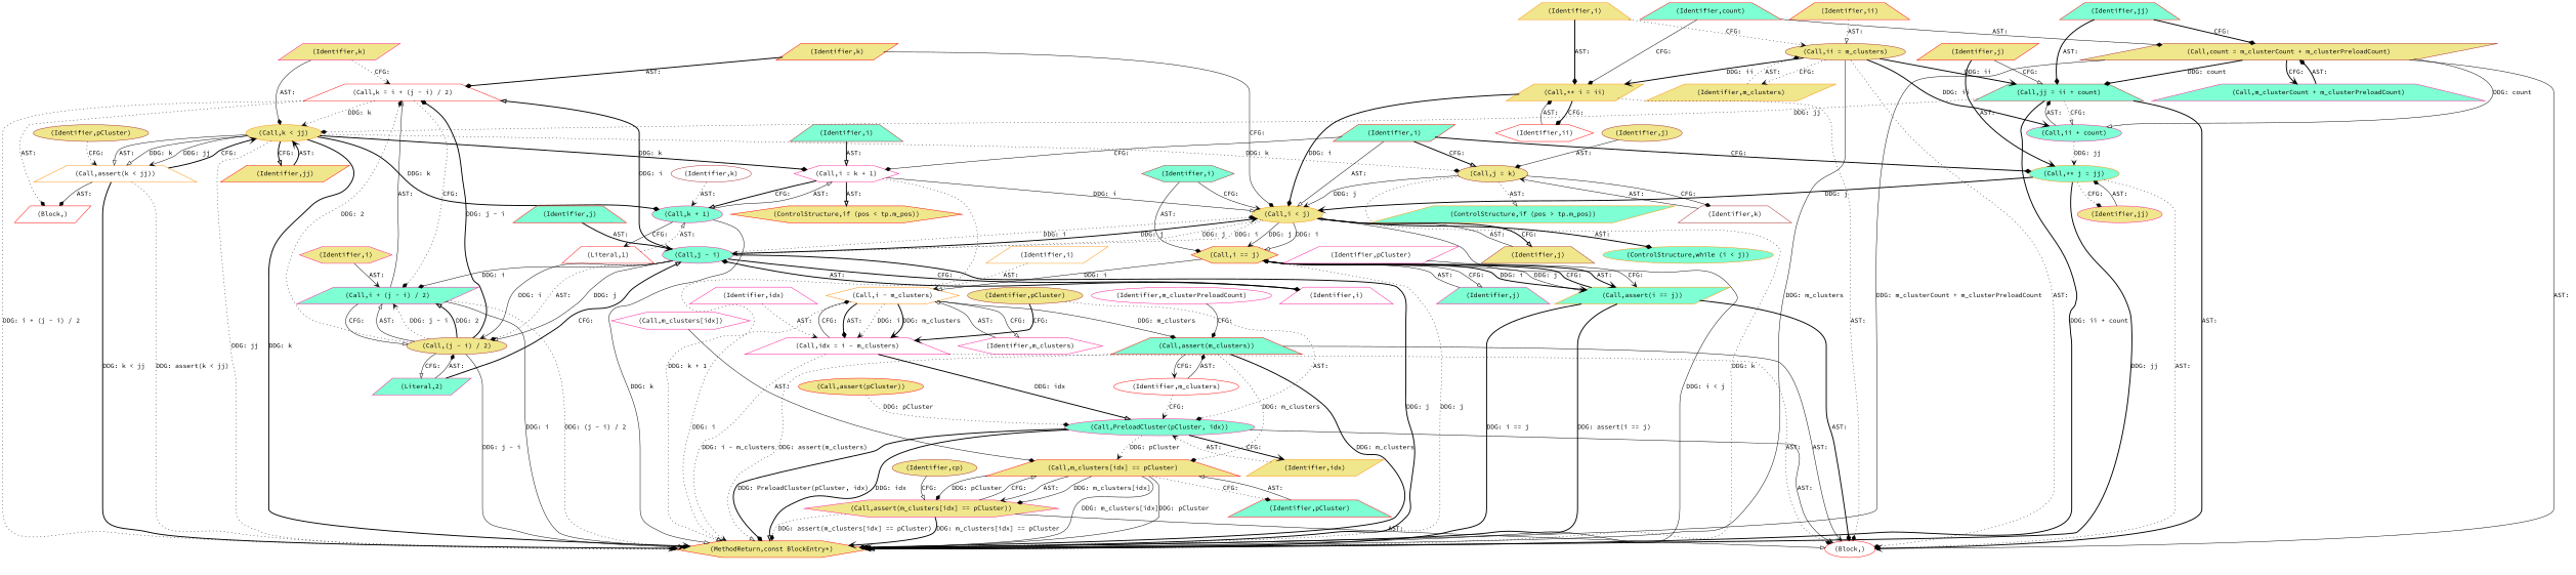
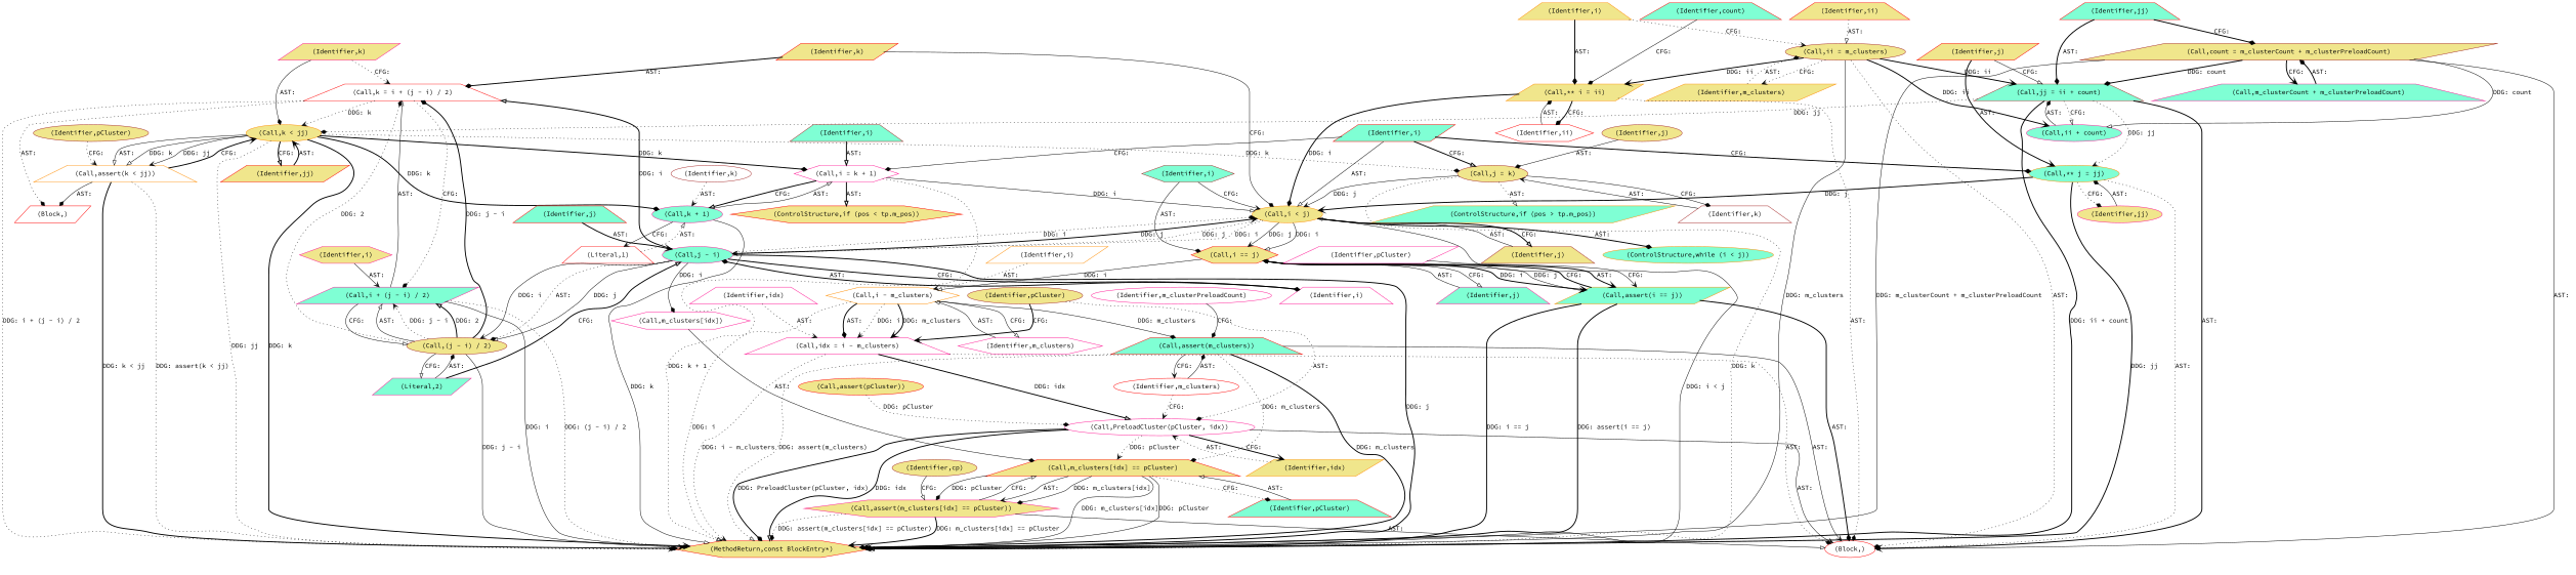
  digraph {
    fontname="Source Code Pro"
    node [color=red fillcolor=khaki fontname="Source Code Pro" shape=ellipse style=filled]
    edge [arrowhead=diamond fontname="Source Code Pro" style=solid]
    n1 [fillcolor=white label="(Call,k = i + (j - i) / 2)" shape=trapezium]
    n2 [color=darkorange label="(Call,k < jj)"]
    n3 [color=deeppink fillcolor=aquamarine label="(Call,i + (j - i) / 2)" shape=parallelogram]
    n4 [fillcolor=white label="(Block,)" shape=parallelogram]
    n5 [label="(MethodReturn,const BlockEntry*)" shape=hexagon]
    n6 [color=deeppink fillcolor=white label="(Call,i = k + 1)" shape=hexagon]
    n7 [color=deeppink fillcolor=aquamarine label="(Call,k + 1)"]
    n8 [color=brown label="(Call,j = k)"]
    n9 [color=darkorange fillcolor=white label="(Call,assert(k < jj))" shape=trapezium]
    n10 [label="(Identifier,jj)" shape=parallelogram]
    n11 [color=brown label="(Call,(j - i) / 2)"]
    n12 [color=deeppink fillcolor=aquamarine label="(Call,j - i)"]
    n13 [color=darkorange label="(Call,i < j)"]
    n14 [color=deeppink fillcolor=white label="(Identifier,i)" shape=trapezium]
    n15 [label="(Call,i == j)" shape=hexagon]
    n16 [color=darkorange fillcolor=aquamarine label="(ControlStructure,while (i < j))"]
    n17 [color=brown label="(Identifier,j)" shape=trapezium]
    n18 [color=deeppink fillcolor=aquamarine label="(Literal,2)" shape=parallelogram]
    n19 [color=darkorange fillcolor=aquamarine label="(Call,assert(i == j))" shape=parallelogram]
    n20 [color=darkorange fillcolor=white label="(Call,i - m_clusters)" shape=hexagon]
    n21 [color=deeppink fillcolor=aquamarine label="(Identifier,j)" shape=trapezium]
    n22 [label="(ControlStructure,if (pos < tp.m_pos))" shape=hexagon]
    n23 [fillcolor=white label="(Literal,1)" shape=trapezium]
    n24 [color=brown fillcolor=white label="(Identifier,k)" shape=trapezium]
    n25 [color=darkorange fillcolor=aquamarine label="(ControlStructure,if (pos > tp.m_pos))" shape=parallelogram]
    n26 [color=brown fillcolor=aquamarine label="(Call,jj = ii + count)" shape=trapezium]
    n27 [color=darkorange fillcolor=aquamarine label="(Call,** j = jj)"]
    n28 [fillcolor=white label="(Block,)"]
    n29 [color=deeppink fillcolor=aquamarine label="(Call,ii + count)"]
    n30 [color=deeppink label="(Identifier,jj)"]
    n31 [color=brown label="(Call,ii = m_clusters)"]
    n32 [color=darkorange label="(Call,** i = ii)" shape=parallelogram]
    n33 [color=darkorange label="(Identifier,m_clusters)" shape=parallelogram]
    n34 [fillcolor=white label="(Identifier,ii)" shape=hexagon]
    n35 [color=brown label="(Call,count = m_clusterCount + m_clusterPreloadCount)" shape=parallelogram]
    n36 [color=deeppink fillcolor=aquamarine label="(Call,m_clusterCount + m_clusterPreloadCount)" shape=trapezium]
    n37 [color=deeppink fillcolor=white label="(Call,idx = i - m_clusters)" shape=trapezium]
    n38 [fillcolor=aquamarine label="(Call,assert(m_clusters))" shape=trapezium]
    n39 [color=deeppink fillcolor=white label="(Identifier,m_clusters)" shape=hexagon]
-   n40 [color=deeppink fillcolor=aquamarine label="(Call,PreloadCluster(pCluster, idx))"]
+   n40 [color=deeppink fillcolor=white label="(Call,PreloadCluster(pCluster, idx))"]
    n41 [label="(Call,m_clusters[idx] == pCluster)" shape=trapezium]
    n42 [fillcolor=white label="(Identifier,m_clusters)"]
    n43 [color=darkorange label="(Identifier,idx)" shape=parallelogram]
    n44 [color=deeppink label="(Call,assert(m_clusters[idx] == pCluster))" shape=hexagon]
    n45 [fillcolor=aquamarine label="(Identifier,pCluster)" shape=trapezium]
    n46 [fillcolor=aquamarine label="(Identifier,j)" shape=trapezium]
    n47 [fillcolor=aquamarine label="(Identifier,jj)" shape=trapezium]
    n48 [color=darkorange label="(Identifier,i)" shape=trapezium]
    n49 [color=brown fillcolor=white label="(Identifier,k)"]
    n50 [fillcolor=aquamarine label="(Identifier,i)" shape=parallelogram]
    n51 [color=deeppink label="(Identifier,i)" shape=hexagon]
    n52 [color=brown label="(Identifier,cp)"]
    n53 [label="(Identifier,ii)" shape=trapezium]
    n54 [label="(Call,assert(pCluster))"]
    n55 [label="(Identifier,k)" shape=parallelogram]
    n56 [color=deeppink fillcolor=white label="(Identifier,idx)" shape=trapezium]
    n57 [color=brown fillcolor=aquamarine label="(Identifier,i)" shape=hexagon]
    n58 [color=brown label="(Identifier,pCluster)"]
    n59 [color=brown label="(Identifier,j)"]
    n60 [label="(Identifier,j)" shape=parallelogram]
    n61 [color=darkorange fillcolor=white label="(Identifier,i)" shape=parallelogram]
    n62 [color=deeppink fillcolor=white label="(Call,m_clusters[idx])" shape=hexagon]
    n63 [fillcolor=aquamarine label="(Identifier,count)" shape=trapezium]
    n64 [color=brown label="(Identifier,pCluster)"]
    n65 [color=deeppink label="(Identifier,k)" shape=parallelogram]
    n66 [color=brown fillcolor=aquamarine label="(Identifier,i)" shape=trapezium]
    n67 [color=deeppink fillcolor=white label="(Identifier,m_clusterPreloadCount)"]
    n68 [color=deeppink fillcolor=white label="(Identifier,pCluster)" shape=parallelogram]
    n1 -> n2 [arrowhead=vee label="DDG: k" style=dotted]
    n1 -> n3 [label="CFG: " style=dotted]
    n1 -> n4 [label="AST: " style=dotted]
    n1 -> n5 [label="DDG: i + (j - i) / 2" style=dotted]
    n2 -> n5 [arrowhead=vee label="DDG: jj" style=dotted]
    n2 -> n5 [arrowhead=vee label="DDG: k" style=bold]
    n2 -> n6 [label="DDG: k" style=bold]
    n2 -> n7 [label="DDG: k" style=bold]
    n2 -> n8 [label="DDG: k" style=dotted]
    n2 -> n9 [arrowhead=onormal label="AST: "]
    n2 -> n9 [arrowhead=onormal label="DDG: k"]
    n2 -> n9 [arrowhead=vee label="DDG: jj"]
    n2 -> n10 [arrowhead=onormal label="CFG: " style=bold]
    n3 -> n1 [arrowhead=onormal label="AST: "]
    n3 -> n5 [label="DDG: i"]
    n3 -> n5 [arrowhead=vee label="DDG: (j - i) / 2" style=dotted]
    n3 -> n11 [arrowhead=onormal label="CFG: "]
    n6 -> n5 [arrowhead=onormal label="DDG: k + 1" style=dotted]
    n6 -> n7 [arrowhead=onormal label="CFG: " style=bold]
    n6 -> n13 [arrowhead=onormal label="DDG: i"]
    n6 -> n22 [arrowhead=onormal label="AST: " style=bold]
    n7 -> n5 [arrowhead=onormal label="DDG: k"]
    n7 -> n6 [arrowhead=onormal label="AST: "]
    n7 -> n23 [arrowhead=vee label="CFG: "]
    n8 -> n5 [arrowhead=onormal label="DDG: k" style=dotted]
    n8 -> n13 [arrowhead=vee label="DDG: j"]
    n8 -> n24 [label="CFG: "]
    n8 -> n25 [arrowhead=onormal label="AST: " style=dotted]
    n9 -> n2 [arrowhead=vee label="CFG: " style=bold]
    n9 -> n4 [label="AST: "]
    n9 -> n5 [arrowhead=onormal label="DDG: k < jj" style=bold]
    n9 -> n5 [label="DDG: assert(k < jj)" style=dotted]
    n10 -> n2 [arrowhead=vee label="AST: " style=bold]
    n11 -> n1 [label="DDG: j - i" style=bold]
    n11 -> n1 [label="DDG: 2" style=dotted]
    n11 -> n3 [arrowhead=onormal label="AST: "]
    n11 -> n3 [arrowhead=vee label="DDG: j - i" style=dotted]
    n11 -> n3 [arrowhead=onormal label="DDG: 2" style=bold]
    n11 -> n5 [arrowhead=vee label="DDG: j - i"]
    n11 -> n18 [arrowhead=onormal label="CFG: "]
    n12 -> n1 [arrowhead=onormal label="DDG: i" style=bold]
-   n12 -> n3 [label="DDG: i"]
+   n12 -> n62 [label="DDG: i"]
    n12 -> n5 [arrowhead=onormal label="DDG: j" style=bold]
    n12 -> n11 [label="AST: " style=dotted]
    n12 -> n11 [arrowhead=onormal label="DDG: j"]
    n12 -> n11 [arrowhead=vee label="DDG: i"]
    n12 -> n13 [label="DDG: i" style=dotted]
    n12 -> n13 [arrowhead=vee label="DDG: j" style=bold]
    n12 -> n14 [label="CFG: " style=bold]
    n13 -> n5 [label="DDG: i < j"]
    n13 -> n12 [arrowhead=onormal label="DDG: j" style=dotted]
    n13 -> n12 [arrowhead=vee label="DDG: i" style=dotted]
    n13 -> n15 [arrowhead=onormal label="DDG: i"]
    n13 -> n15 [arrowhead=vee label="DDG: j"]
    n13 -> n16 [label="AST: " style=bold]
    n13 -> n17 [arrowhead=onormal label="CFG: " style=bold]
    n14 -> n12 [label="AST: " style=bold]
-   n15 -> n5 [label="DDG: j" style=dotted]
    n15 -> n19 [arrowhead=vee label="AST: " style=bold]
    n15 -> n19 [arrowhead=vee label="DDG: i" style=bold]
    n15 -> n19 [arrowhead=vee label="DDG: j"]
    n15 -> n20 [arrowhead=onormal label="DDG: i"]
    n15 -> n21 [arrowhead=onormal label="CFG: "]
    n17 -> n13 [arrowhead=onormal label="AST: "]
    n18 -> n11 [label="AST: "]
    n18 -> n12 [arrowhead=onormal label="CFG: " style=bold]
    n19 -> n5 [arrowhead=vee label="DDG: assert(i == j)" style=bold]
    n19 -> n5 [arrowhead=onormal label="DDG: i == j" style=bold]
    n19 -> n15 [arrowhead=onormal label="CFG: " style=bold]
    n19 -> n28 [label="AST: " style=bold]
    n20 -> n5 [arrowhead=onormal label="DDG: i" style=dotted]
    n20 -> n37 [label="AST: " style=bold]
    n20 -> n37 [arrowhead=vee label="DDG: i" style=dotted]
    n20 -> n37 [arrowhead=vee label="DDG: m_clusters" style=bold]
    n20 -> n38 [label="DDG: m_clusters"]
    n20 -> n39 [arrowhead=onormal label="CFG: "]
    n21 -> n15 [label="AST: "]
    n23 -> n7 [arrowhead=onormal label="AST: " style=dotted]
    n24 -> n8 [arrowhead=vee label="AST: "]
    n26 -> n2 [label="DDG: jj" style=dotted]
    n26 -> n5 [label="DDG: ii + count" style=bold]
-   n29 -> n27 [arrowhead=vee label="DDG: jj" style=dotted]
+   n26 -> n27 [arrowhead=vee label="DDG: jj" style=dotted]
    n26 -> n28 [arrowhead=vee label="AST: " style=bold]
    n26 -> n29 [arrowhead=onormal label="CFG: " style=dotted]
    n27 -> n5 [arrowhead=vee label="DDG: jj" style=bold]
    n27 -> n13 [arrowhead=vee label="DDG: j" style=bold]
    n27 -> n28 [arrowhead=onormal label="AST: " style=dotted]
    n27 -> n30 [label="CFG: " style=dotted]
    n29 -> n26 [label="AST: "]
    n30 -> n27 [label="AST: "]
    n31 -> n5 [arrowhead=vee label="DDG: m_clusters"]
    n31 -> n26 [arrowhead=vee label="DDG: ii" style=bold]
    n31 -> n28 [label="AST: " style=dotted]
    n31 -> n29 [arrowhead=vee label="DDG: ii" style=bold]
    n31 -> n32 [arrowhead=vee label="DDG: ii" style=bold]
    n31 -> n33 [arrowhead=vee label="CFG: " style=dotted]
    n32 -> n13 [label="DDG: i" style=bold]
    n32 -> n28 [label="AST: " style=dotted]
    n32 -> n34 [label="CFG: " style=bold]
    n33 -> n31 [label="AST: " style=dotted]
    n34 -> n32 [label="AST: "]
    n35 -> n5 [arrowhead=vee label="DDG: m_clusterCount + m_clusterPreloadCount"]
    n35 -> n26 [label="DDG: count" style=bold]
    n35 -> n28 [label="AST: "]
    n35 -> n29 [arrowhead=onormal label="DDG: count"]
    n35 -> n36 [arrowhead=vee label="CFG: " style=bold]
    n36 -> n35 [label="AST: " style=bold]
    n37 -> n5 [arrowhead=vee label="DDG: i - m_clusters" style=dotted]
-   n37 -> n20 [label="CFG: "]
    n37 -> n28 [label="AST: " style=dotted]
    n37 -> n40 [arrowhead=onormal label="DDG: idx" style=bold]
    n38 -> n5 [arrowhead=onormal label="DDG: assert(m_clusters)" style=dotted]
    n38 -> n5 [label="DDG: m_clusters" style=bold]
    n38 -> n28 [arrowhead=vee label="AST: "]
    n38 -> n41 [label="DDG: m_clusters" style=dotted]
    n38 -> n42 [arrowhead=vee label="CFG: "]
    n39 -> n20 [arrowhead=onormal label="AST: "]
    n40 -> n5 [label="DDG: PreloadCluster(pCluster, idx)" style=bold]
    n40 -> n5 [arrowhead=onormal label="DDG: idx" style=bold]
    n40 -> n28 [arrowhead=vee label="AST: "]
    n40 -> n41 [arrowhead=vee label="DDG: pCluster" style=dotted]
    n40 -> n43 [arrowhead=vee label="CFG: " style=bold]
    n41 -> n5 [arrowhead=vee label="DDG: m_clusters[idx]"]
    n41 -> n5 [arrowhead=onormal label="DDG: pCluster"]
    n41 -> n44 [arrowhead=vee label="AST: "]
    n41 -> n44 [label="DDG: m_clusters[idx]"]
    n41 -> n44 [label="DDG: pCluster"]
    n41 -> n45 [label="CFG: " style=dotted]
    n42 -> n38 [label="AST: "]
    n42 -> n40 [arrowhead=vee label="CFG: " style=dotted]
    n43 -> n40 [arrowhead=vee label="AST: " style=dotted]
    n44 -> n5 [arrowhead=vee label="DDG: m_clusters[idx] == pCluster" style=bold]
    n44 -> n5 [label="DDG: assert(m_clusters[idx] == pCluster)" style=dotted]
    n44 -> n28 [arrowhead=onormal label="AST: "]
    n44 -> n41 [arrowhead=onormal label="CFG: "]
    n45 -> n41 [arrowhead=onormal label="AST: "]
    n46 -> n12 [arrowhead=vee label="AST: " style=bold]
    n47 -> n26 [label="AST: " style=bold]
    n47 -> n35 [label="CFG: " style=bold]
    n48 -> n31 [arrowhead=vee label="CFG: " style=dotted]
    n48 -> n32 [label="AST: " style=bold]
    n49 -> n7 [arrowhead=vee label="AST: " style=dotted]
    n50 -> n6 [label="CFG: "]
    n50 -> n8 [arrowhead=onormal label="CFG: " style=bold]
    n50 -> n13 [arrowhead=onormal label="AST: "]
    n50 -> n27 [label="CFG: " style=bold]
    n51 -> n3 [arrowhead=vee label="AST: "]
    n52 -> n44 [arrowhead=onormal label="CFG: "]
    n53 -> n31 [arrowhead=onormal label="AST: " style=dotted]
    n54 -> n40 [label="DDG: pCluster" style=dotted]
    n55 -> n1 [label="AST: " style=bold]
    n55 -> n13 [label="CFG: "]
    n56 -> n37 [arrowhead=vee label="AST: " style=dotted]
    n57 -> n13 [arrowhead=vee label="CFG: "]
    n57 -> n15 [label="AST: "]
    n58 -> n37 [arrowhead=vee label="CFG: " style=bold]
    n58 -> n40 [label="AST: " style=dotted]
    n59 -> n8 [label="AST: "]
    n60 -> n26 [arrowhead=onormal label="CFG: "]
    n60 -> n27 [arrowhead=vee label="AST: " style=bold]
    n61 -> n20 [arrowhead=vee label="AST: " style=dotted]
    n62 -> n41 [label="AST: "]
    n63 -> n32 [label="CFG: "]
-   n63 -> n35 [label="AST: "]
    n64 -> n9 [arrowhead=vee label="CFG: " style=dotted]
    n65 -> n1 [arrowhead=vee label="CFG: " style=dotted]
    n65 -> n2 [label="AST: "]
    n66 -> n6 [arrowhead=onormal label="AST: " style=bold]
    n67 -> n38 [label="CFG: "]
    n68 -> n19 [arrowhead=vee label="CFG: "]
  }
